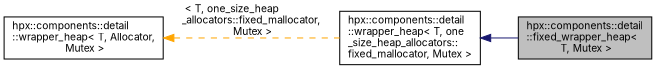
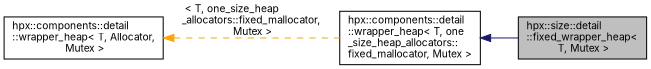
  digraph {
    rankdir=LR
    fontname=Inter
    node [color=black fillcolor=white fontname=Inter fontsize=10 shape=record style=filled]
    edge [dir=back fontname=Inter fontsize=10 labelfontname=Helvetica labelfontsize=10]
-   n1 [fillcolor=grey75 fontcolor=black height=0.2 label="hpx::components::detail\l::fixed_wrapper_heap\<\l T, Mutex \>" width=0.4]
+   n1 [fillcolor=grey75 fontcolor=black height=0.2 label="hpx::size::detail\l::fixed_wrapper_heap\<\l T, Mutex \>" width=0.4]
    n2 [height=0.2 label="hpx::components::detail\l::wrapper_heap\< T, one\l_size_heap_allocators::\lfixed_mallocator, Mutex \>" width=0.4]
    n3 [height=0.2 label="hpx::components::detail\l::wrapper_heap\< T, Allocator,\l Mutex \>" width=0.4]
    n2 -> n1 [color=midnightblue style=solid]
    n3 -> n2 [color=orange label=" \< T, one_size_heap\l_allocators::fixed_mallocator,\l Mutex \>" style=dashed]
  }
